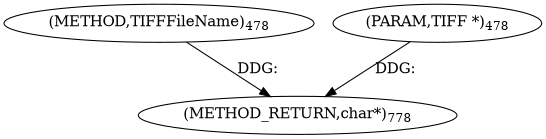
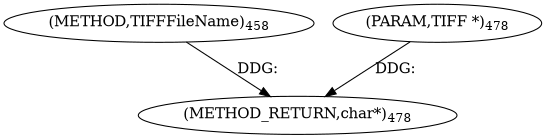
  digraph {
-   n1 [label=<(METHOD,TIFFFileName)<SUB>478</SUB>>]
-   n2 [label=<(METHOD_RETURN,char*)<SUB>778</SUB>>]
+   n1 [label=<(METHOD,TIFFFileName)<SUB>458</SUB>>]
+   n2 [label=<(METHOD_RETURN,char*)<SUB>478</SUB>>]
    n3 [label=<(PARAM,TIFF *)<SUB>478</SUB>>]
    n1 -> n2 [label="DDG: "]
    n3 -> n2 [label="DDG: "]
  }
